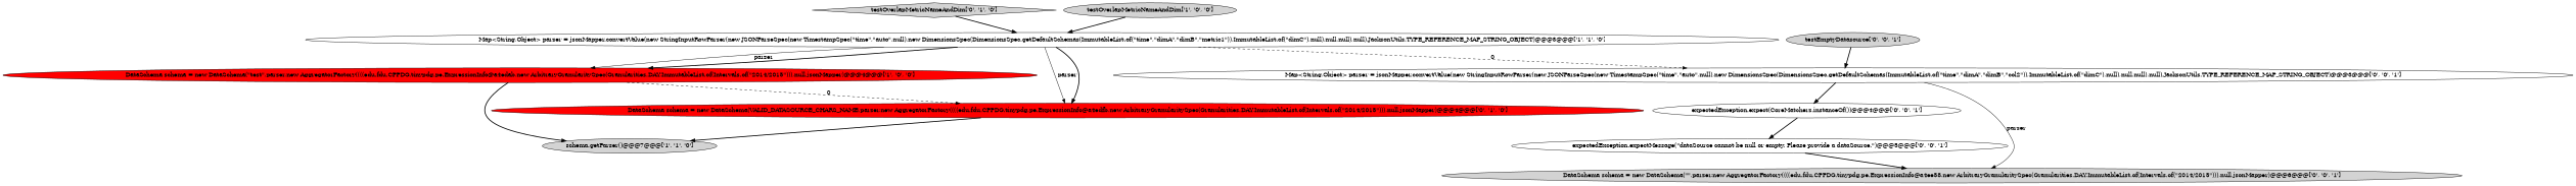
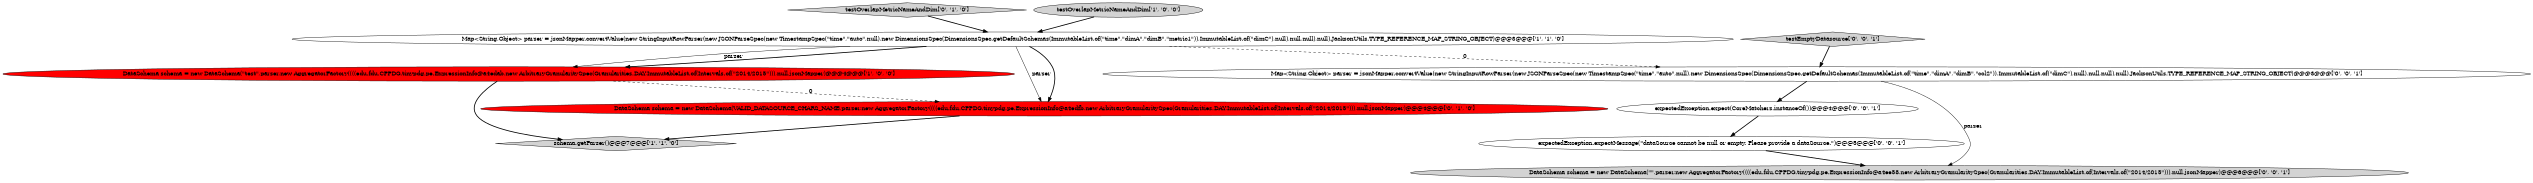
  digraph {
    node [fillcolor=lightgray shape=ellipse style=filled]
    edge [style=bold]
    n1 [label="DataSchema schema = new DataSchema(\"\",parser,new AggregatorFactory((((edu.fdu.CPPDG.tinypdg.pe.ExpressionInfo@a4ee58,new ArbitraryGranularitySpec(Granularities.DAY,ImmutableList.of(Intervals.of(\"2014/2015\"))),null,jsonMapper)@@@6@@@['0', '0', '1']"]
    n2 [label="testOverlapMetricNameAndDim['0', '1', '0']" shape=diamond]
    n3 [fillcolor=white label="Map<String,Object> parser = jsonMapper.convertValue(new StringInputRowParser(new JSONParseSpec(new TimestampSpec(\"time\",\"auto\",null),new DimensionsSpec(DimensionsSpec.getDefaultSchemas(ImmutableList.of(\"time\",\"dimA\",\"dimB\",\"metric1\")),ImmutableList.of(\"dimC\"),null),null,null),null),JacksonUtils.TYPE_REFERENCE_MAP_STRING_OBJECT)@@@3@@@['1', '1', '0']"]
    n4 [fillcolor=red label="DataSchema schema = new DataSchema(VALID_DATASOURCE_CHARS_NAME,parser,new AggregatorFactory((((edu.fdu.CPPDG.tinypdg.pe.ExpressionInfo@a4edfb,new ArbitraryGranularitySpec(Granularities.DAY,ImmutableList.of(Intervals.of(\"2014/2015\"))),null,jsonMapper)@@@4@@@['0', '1', '0']"]
    n5 [fillcolor=white label="Map<String,Object> parser = jsonMapper.convertValue(new StringInputRowParser(new JSONParseSpec(new TimestampSpec(\"time\",\"auto\",null),new DimensionsSpec(DimensionsSpec.getDefaultSchemas(ImmutableList.of(\"time\",\"dimA\",\"dimB\",\"col2\")),ImmutableList.of(\"dimC\"),null),null,null),null),JacksonUtils.TYPE_REFERENCE_MAP_STRING_OBJECT)@@@3@@@['0', '0', '1']"]
    n6 [fillcolor=red label="DataSchema schema = new DataSchema(\"test\",parser,new AggregatorFactory((((edu.fdu.CPPDG.tinypdg.pe.ExpressionInfo@a4edab,new ArbitraryGranularitySpec(Granularities.DAY,ImmutableList.of(Intervals.of(\"2014/2015\"))),null,jsonMapper)@@@4@@@['1', '0', '0']"]
    n7 [label="testOverlapMetricNameAndDim['1', '0', '0']"]
-   n8 [label="schema.getParser()@@@7@@@['1', '1', '0']"]
-   n9 [label="testEmptyDatasource['0', '0', '1']"]
+   n8 [label="schema.getParser()@@@7@@@['1', '1', '0']" shape=diamond]
+   n9 [label="testEmptyDatasource['0', '0', '1']" shape=diamond]
    n10 [fillcolor=white label="expectedException.expect(CoreMatchers.instanceOf())@@@4@@@['0', '0', '1']"]
    n11 [fillcolor=white label="expectedException.expectMessage(\"dataSource cannot be null or empty. Please provide a dataSource.\")@@@5@@@['0', '0', '1']"]
    n2 -> n3
    n3 -> n4 [label=parser style=solid]
    n3 -> n4
    n3 -> n5 [label=0 style=dashed]
    n3 -> n6
    n3 -> n6 [label=parser style=solid]
    n4 -> n8
    n5 -> n1 [label=parser style=solid]
    n5 -> n10
    n6 -> n4 [label=0 style=dashed]
    n6 -> n8
    n7 -> n3
    n9 -> n5
    n10 -> n11
    n11 -> n1
  }
